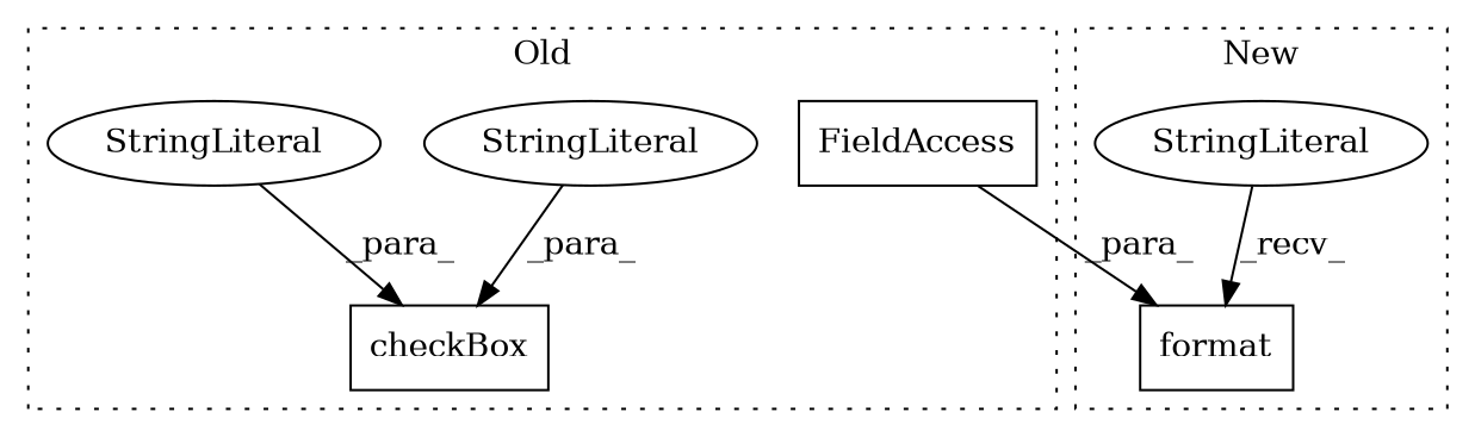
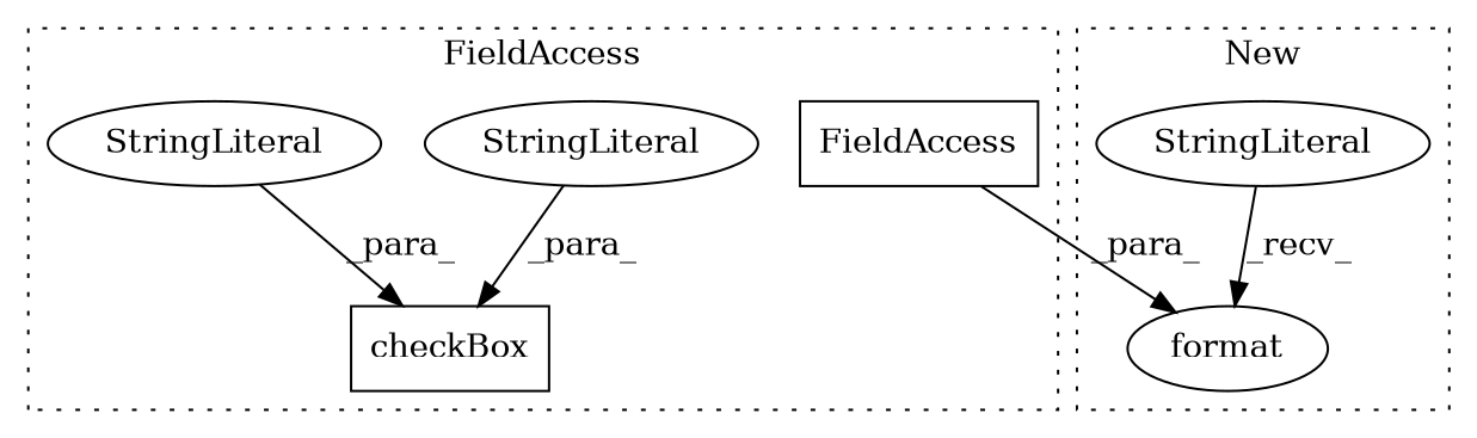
  digraph {
    node [a=45 shape=box]
    n1 [a=32 l="9,1" label=checkBox s="1570,1655"]
    n2 [a=22 l=19 label=FieldAccess s=1636]
    n3 [l=26 label=StringLiteral s=1609 shape=ellipse]
    n4 [l=18 label=StringLiteral s=1590 shape=ellipse]
-   n5 [a=32 l="7,1" label=format s="3039,3057"]
+   n5 [a=32 l="7,1" label=format s="3039,3057" shape=ellipse]
    n6 [l=12 label=StringLiteral s=3026 shape=ellipse]
    subgraph cluster_1 {
-     label=Old
+     label=FieldAccess
      style=dotted
      n1
      n2
      n3
      n4
    }
    subgraph cluster_2 {
      label=New
      style=dotted
      n5
      n6
    }
    n2 -> n5 [label=_para_]
    n3 -> n1 [label=_para_]
    n4 -> n1 [label=_para_]
    n6 -> n5 [label=_recv_]
  }
